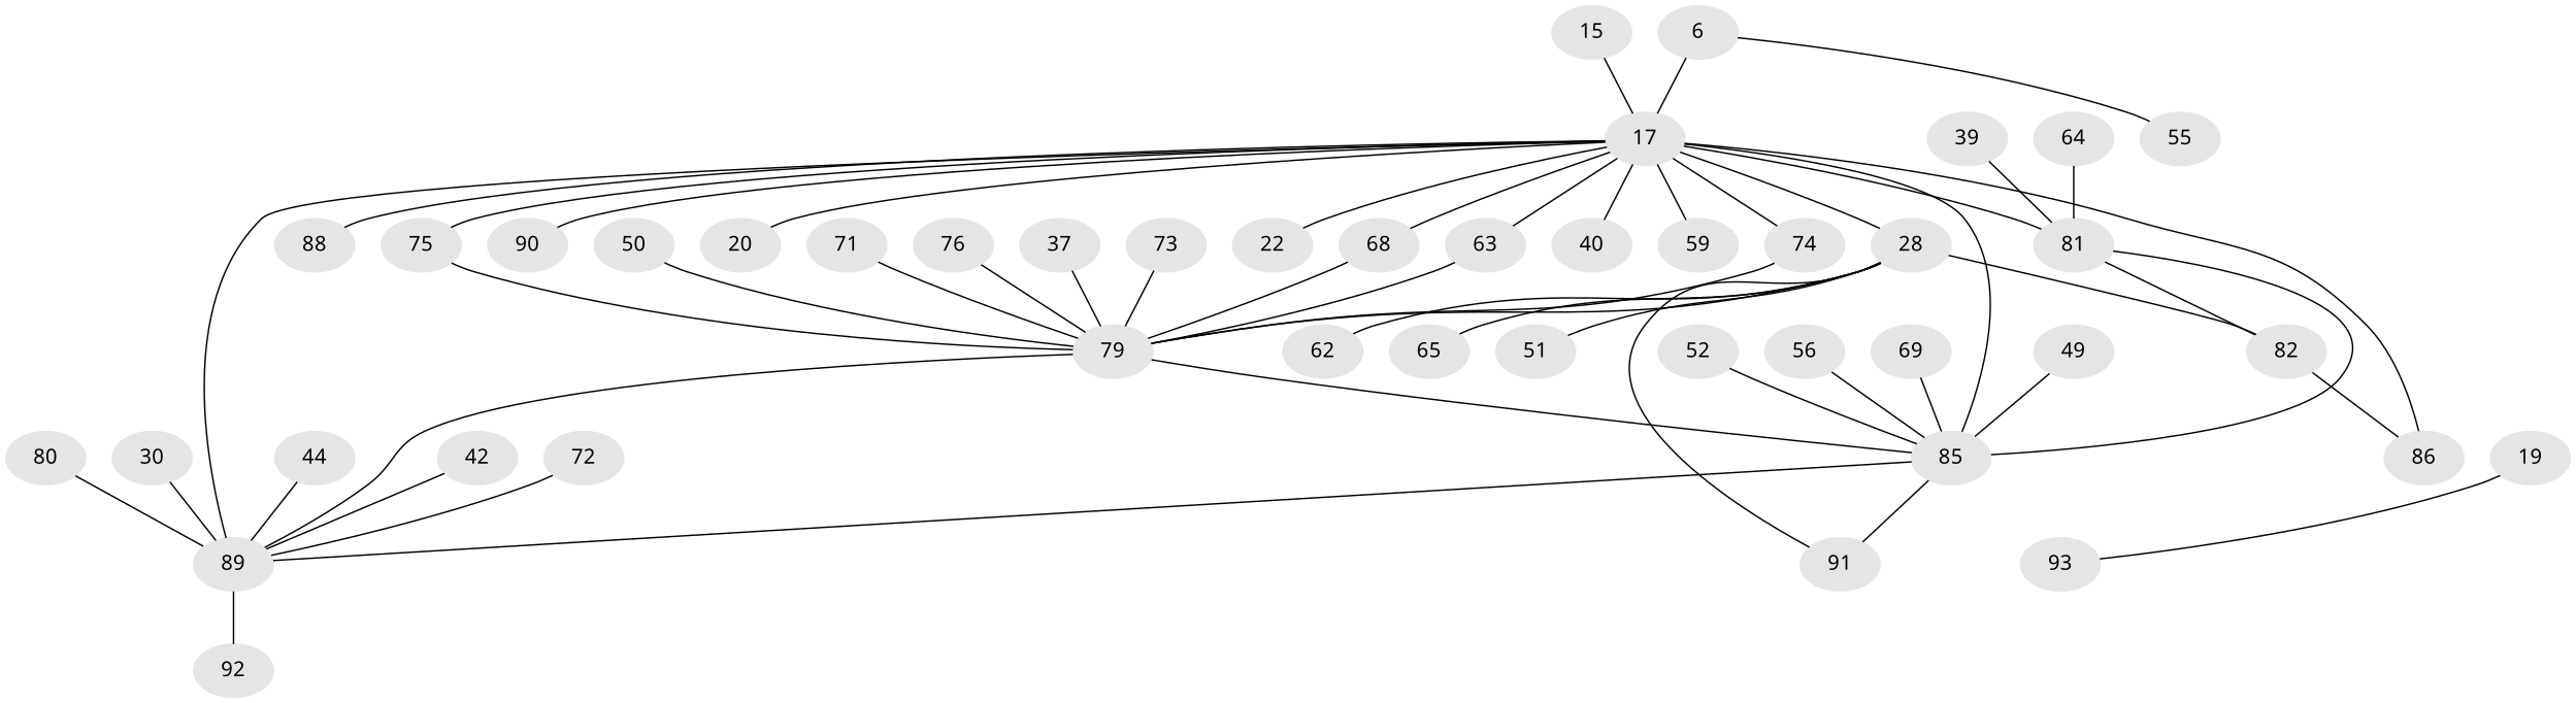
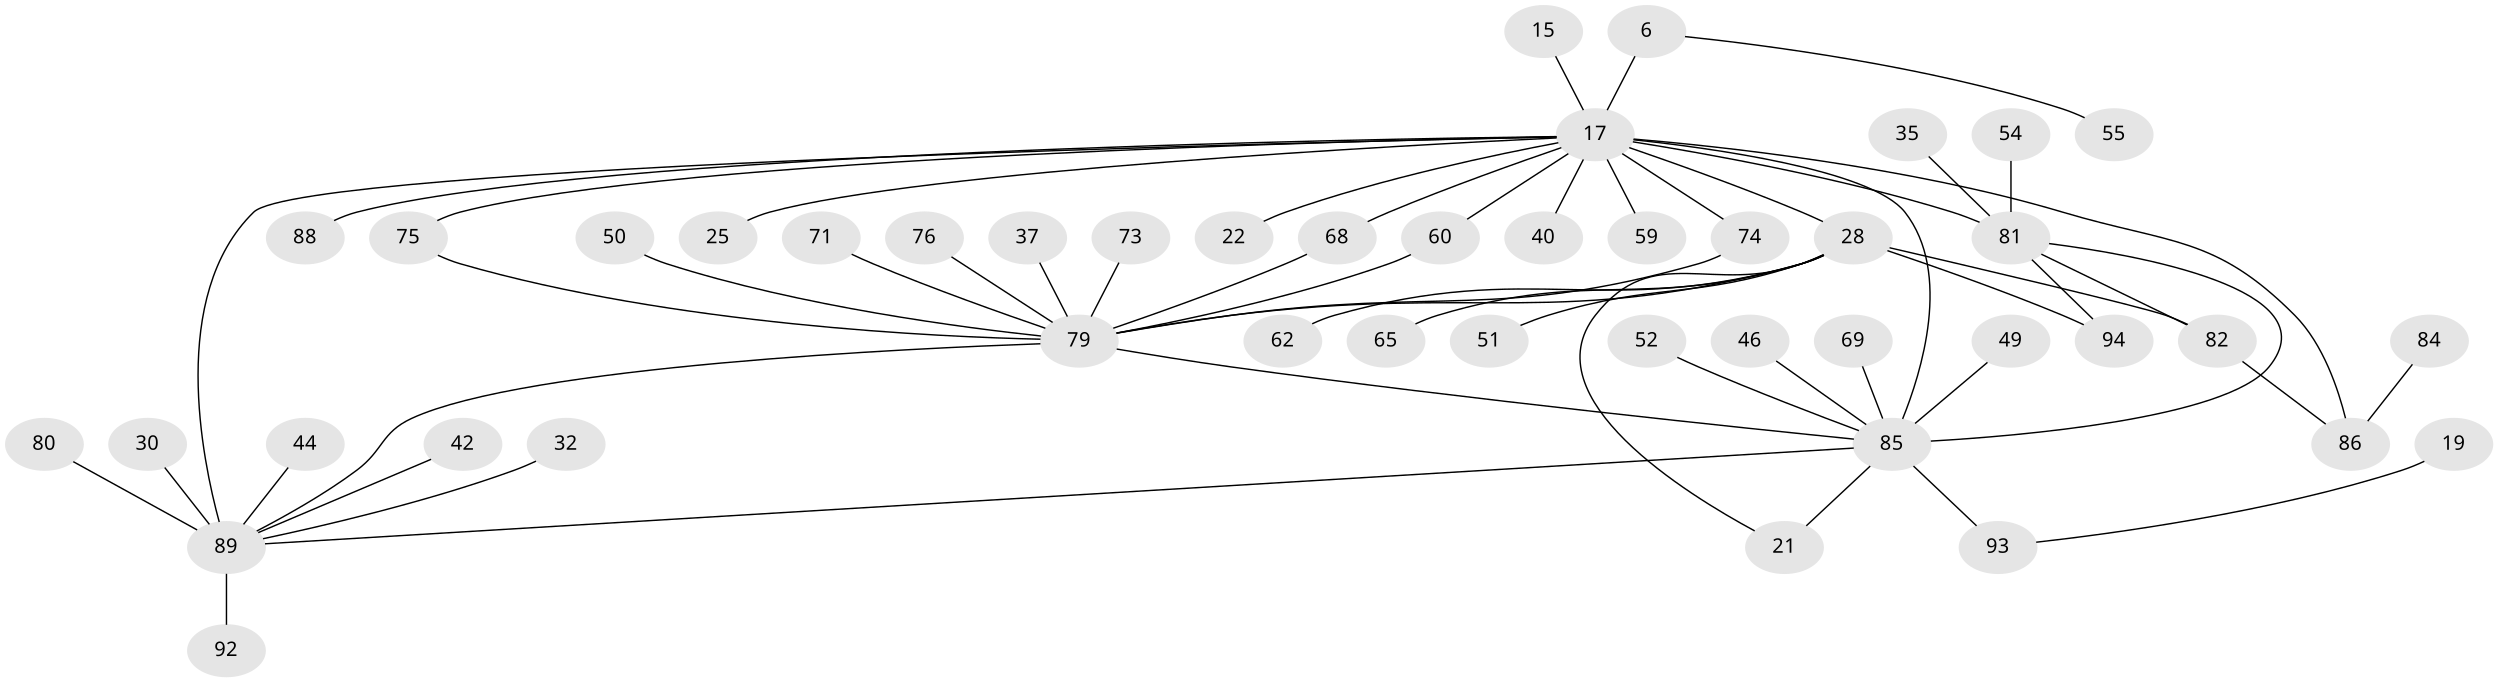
  graph {
    fontname="Noto Sans"
    node [color=gray90 fontname="Noto Sans" style=filled]
    edge [fontname="Noto Sans"]
    17 [super="+3"]
-   20
+   20 [label=25]
    22
    28 [super="+7"]
    40
    59
-   63 [super="+54"]
+   63 [super="+54" label=60]
    68 [super="+62"]
    74
    75 [super="+66+41+42"]
    81 [super="+33+70"]
    85 [super="+31+23+77"]
    86 [super="+43+47"]
    88
    89 [super="+45+87+13+83"]
-   90
    6
    55
    15
    51
    n21 [label=62 super="+36"]
    65
    79 [super="+35+24+57+58+60+4+9"]
    82
-   91 [super="+10"]
+   91 [super="+10" label=21]
+   94 [super="+12"]
    93
    92 [super="+78"]
    19
    30
    37
-   39
+   39 [label=35]
    44
    n34 [label=42]
    49
    50
    52
-   56
-   64
+   56 [label=46]
+   64 [label=54]
    69
    71
-   72
+   72 [label=32]
    73
    76
    80 [super="+27+67"]
+   84
    17 -- 20
    17 -- 22
    17 -- 28 [weight=3]
    17 -- 40
    17 -- 59
    17 -- 63
    17 -- 68 [weight=2]
    17 -- 74
    17 -- 75 [weight=2]
    17 -- 81 [weight=6]
    17 -- 85 [weight=5]
    17 -- 86 [weight=3]
    17 -- 88
    17 -- 89 [weight=10]
-   17 -- 90
    28 -- 51
    28 -- n21
    28 -- 65
    28 -- 79 [weight=3]
    28 -- 82
    28 -- 91
+   28 -- 94
    63 -- 79
    68 -- 79
    74 -- 79
    75 -- 79
    81 -- 85
    81 -- 82 [weight=2]
+   81 -- 94
    85 -- 89
    85 -- 91
+   85 -- 93
    89 -- 92
    6 -- 17 [weight=2]
    6 -- 55
    15 -- 17
    79 -- 85 [weight=3]
    79 -- 89 [weight=5]
    82 -- 86
    19 -- 93
    30 -- 89
    37 -- 79
    39 -- 81
    44 -- 89
    n34 -- 89
    49 -- 85
    50 -- 79
    52 -- 85
    56 -- 85
    64 -- 81
    69 -- 85
    71 -- 79
    72 -- 89
    73 -- 79
    76 -- 79
    80 -- 89
+   84 -- 86
  }
